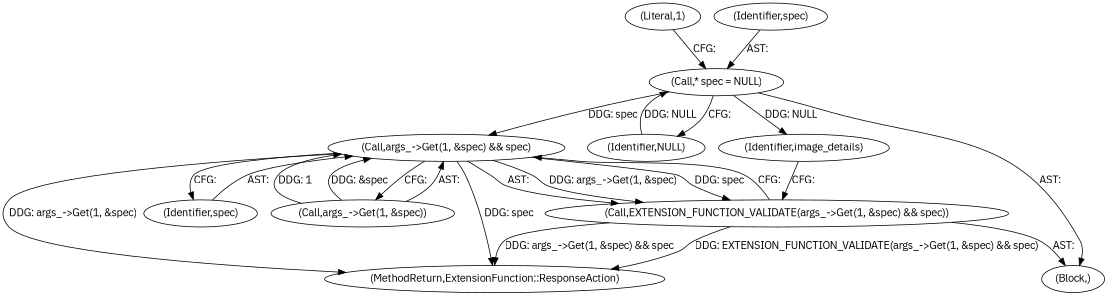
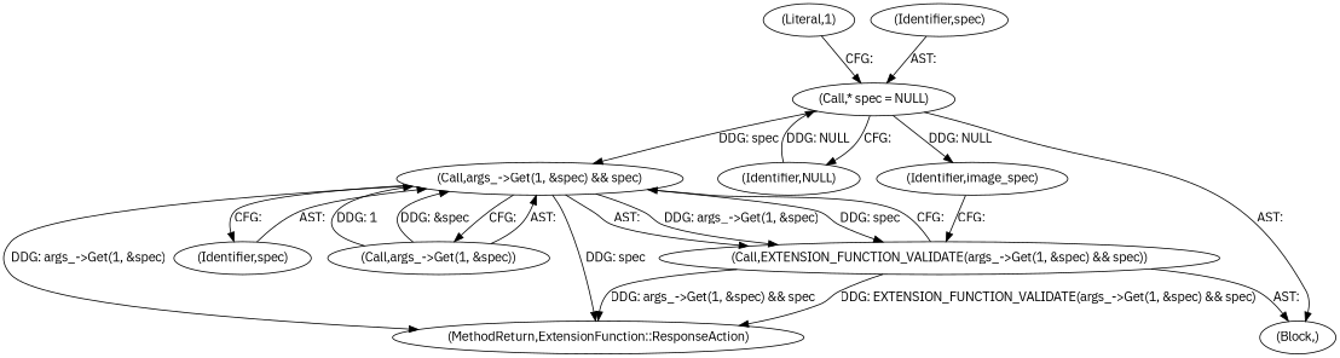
  digraph {
    fontname="IBM Plex Sans"
    node [fontname="IBM Plex Sans"]
    edge [fontname="IBM Plex Sans"]
    n1 [label="(Call,* spec = NULL)"]
    n2 [label="(Call,args_->Get(1, &spec) && spec)"]
    n3 [label="(Identifier,NULL)"]
    n4 [label="(Block,)"]
-   n5 [label="(Identifier,image_details)"]
+   n5 [label="(Identifier,image_spec)"]
    n6 [label="(MethodReturn,ExtensionFunction::ResponseAction)"]
    n7 [label="(Call,EXTENSION_FUNCTION_VALIDATE(args_->Get(1, &spec) && spec))"]
    n8 [label="(Identifier,spec)"]
    n9 [label="(Call,args_->Get(1, &spec))"]
    n10 [label="(Literal,1)"]
    n11 [label="(Identifier,spec)"]
    n1 -> n2 [label="DDG: spec"]
    n1 -> n3 [label="CFG: "]
    n1 -> n4 [label="AST: "]
    n1 -> n5 [label="DDG: NULL"]
    n2 -> n6 [label="DDG: args_->Get(1, &spec)"]
    n2 -> n6 [label="DDG: spec"]
    n2 -> n7 [label="AST: "]
    n2 -> n7 [label="DDG: args_->Get(1, &spec)"]
    n2 -> n7 [label="DDG: spec"]
    n2 -> n8 [label="CFG: "]
    n2 -> n9 [label="CFG: "]
    n3 -> n1 [label="DDG: NULL"]
    n5 -> n7 [label="CFG: "]
    n7 -> n2 [label="CFG: "]
    n7 -> n4 [label="AST: "]
    n7 -> n6 [label="DDG: EXTENSION_FUNCTION_VALIDATE(args_->Get(1, &spec) && spec)"]
    n7 -> n6 [label="DDG: args_->Get(1, &spec) && spec"]
    n8 -> n2 [label="AST: "]
    n9 -> n2 [label="AST: "]
    n9 -> n2 [label="DDG: 1"]
    n9 -> n2 [label="DDG: &spec"]
    n10 -> n1 [label="CFG: "]
    n11 -> n1 [label="AST: "]
  }
